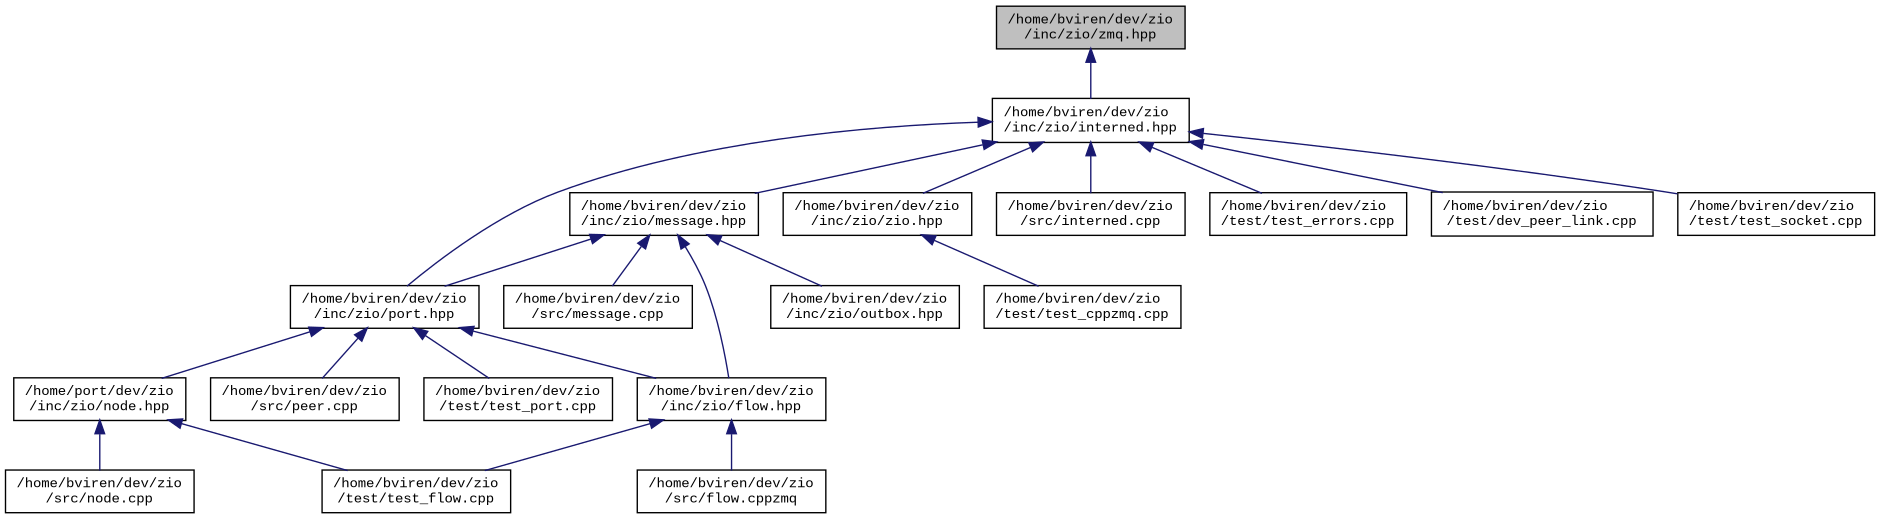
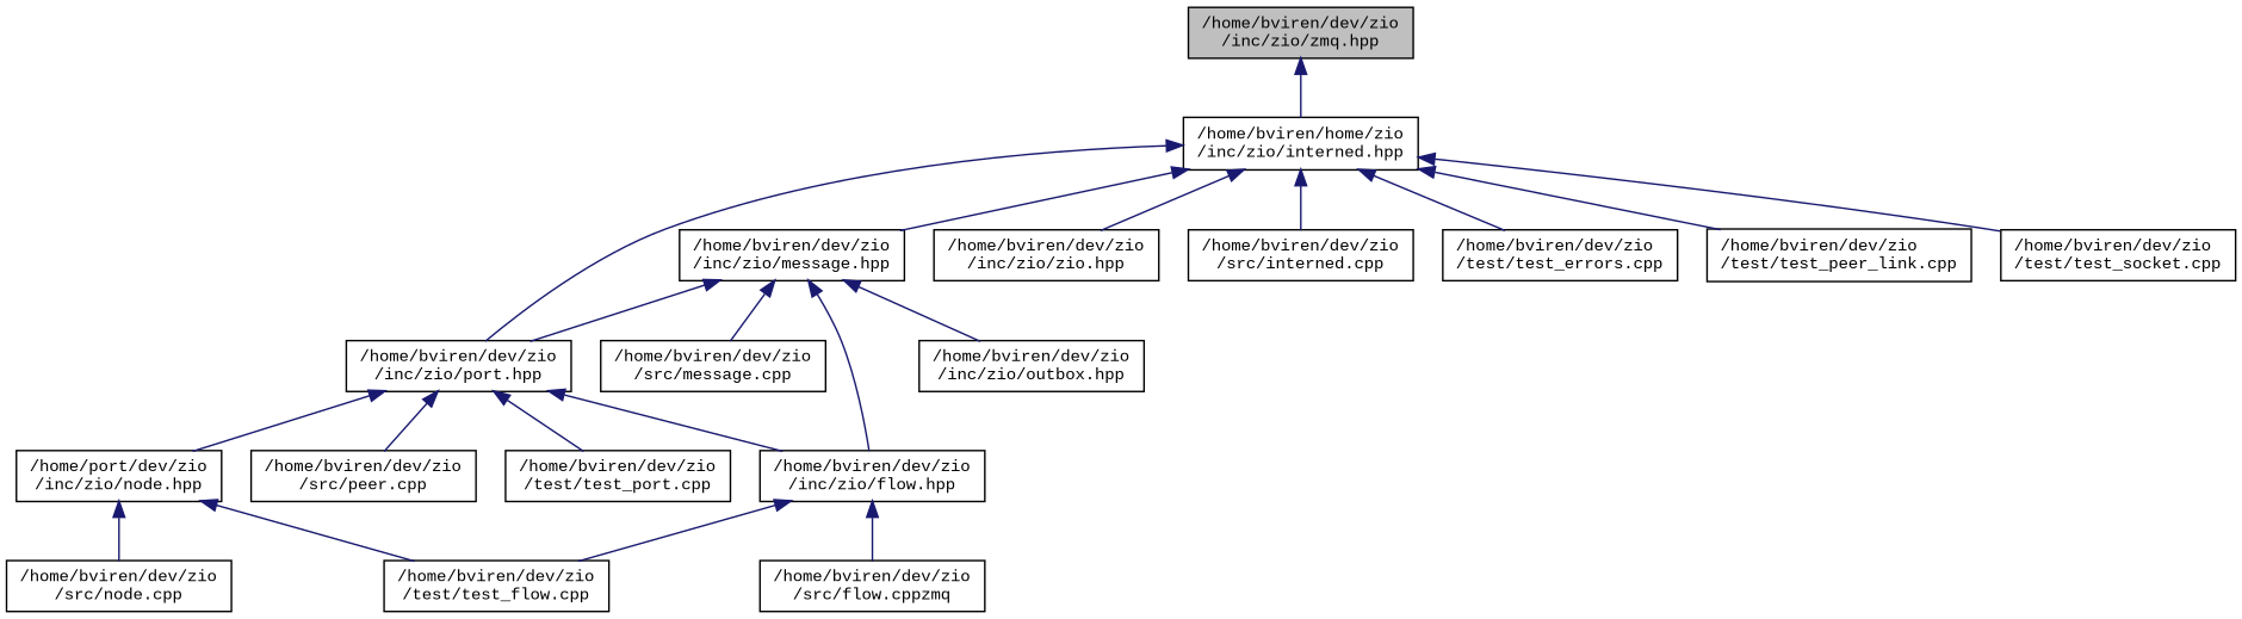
  digraph {
    fontname="Liberation Mono"
    node [color=black fillcolor=white fontname="Liberation Mono" fontsize=10 shape=record style=filled]
    edge [color=midnightblue dir=back fontname="Liberation Mono" fontsize=10 labelfontname=Helvetica labelfontsize=10 style=solid]
    n1 [fillcolor=grey75 fontcolor=black height=0.2 label="/home/bviren/dev/zio\l/inc/zio/zmq.hpp" width=0.4]
-   n2 [height=0.2 label="/home/bviren/dev/zio\l/inc/zio/interned.hpp" width=0.4]
+   n2 [height=0.2 label="/home/bviren/home/zio\l/inc/zio/interned.hpp" width=0.4]
    n3 [height=0.2 label="/home/bviren/dev/zio\l/inc/zio/message.hpp" width=0.4]
    n4 [height=0.2 label="/home/bviren/dev/zio\l/inc/zio/port.hpp" width=0.4]
    n5 [height=0.2 label="/home/bviren/dev/zio\l/inc/zio/zio.hpp" width=0.4]
    n6 [height=0.2 label="/home/bviren/dev/zio\l/src/interned.cpp" width=0.4]
    n7 [height=0.2 label="/home/bviren/dev/zio\l/test/test_errors.cpp" width=0.4]
-   n8 [height=0.2 label="/home/bviren/dev/zio\l/test/dev_peer_link.cpp" width=0.4]
+   n8 [height=0.2 label="/home/bviren/dev/zio\l/test/test_peer_link.cpp" width=0.4]
    n9 [height=0.2 label="/home/bviren/dev/zio\l/test/test_socket.cpp" width=0.4]
    n10 [height=0.2 label="/home/bviren/dev/zio\l/inc/zio/flow.hpp" width=0.4]
    n11 [height=0.2 label="/home/bviren/dev/zio\l/inc/zio/outbox.hpp" width=0.4]
    n12 [height=0.2 label="/home/bviren/dev/zio\l/src/message.cpp" width=0.4]
    n13 [height=0.2 label="/home/port/dev/zio\l/inc/zio/node.hpp" width=0.4]
    n14 [height=0.2 label="/home/bviren/dev/zio\l/src/peer.cpp" width=0.4]
    n15 [height=0.2 label="/home/bviren/dev/zio\l/test/test_port.cpp" width=0.4]
-   n16 [height=0.2 label="/home/bviren/dev/zio\l/test/test_cppzmq.cpp" width=0.4]
    n17 [height=0.2 label="/home/bviren/dev/zio\l/src/flow.cppzmq" width=0.4]
    n18 [height=0.2 label="/home/bviren/dev/zio\l/test/test_flow.cpp" width=0.4]
    n19 [height=0.2 label="/home/bviren/dev/zio\l/src/node.cpp" width=0.4]
    n1 -> n2
    n2 -> n3
    n2 -> n4
    n2 -> n5
    n2 -> n6
    n2 -> n7
    n2 -> n8
    n2 -> n9
    n3 -> n4
    n3 -> n10
    n3 -> n11
    n3 -> n12
    n4 -> n10
    n4 -> n13
    n4 -> n14
    n4 -> n15
-   n5 -> n16
    n10 -> n17
    n10 -> n18
    n13 -> n18
    n13 -> n19
  }
